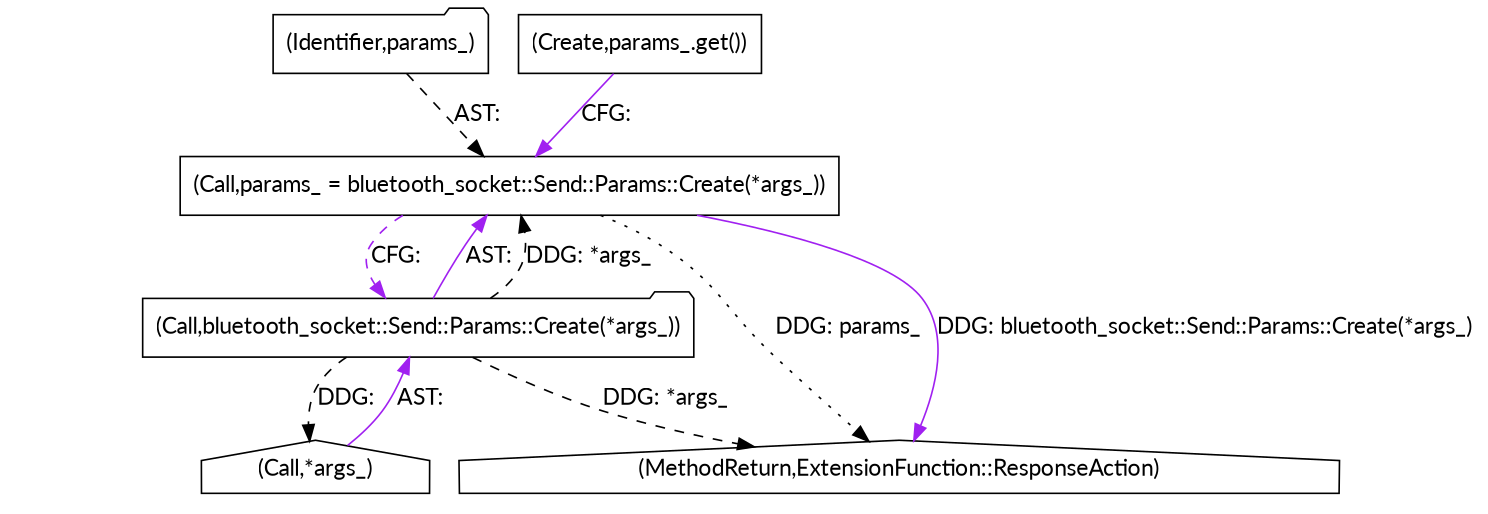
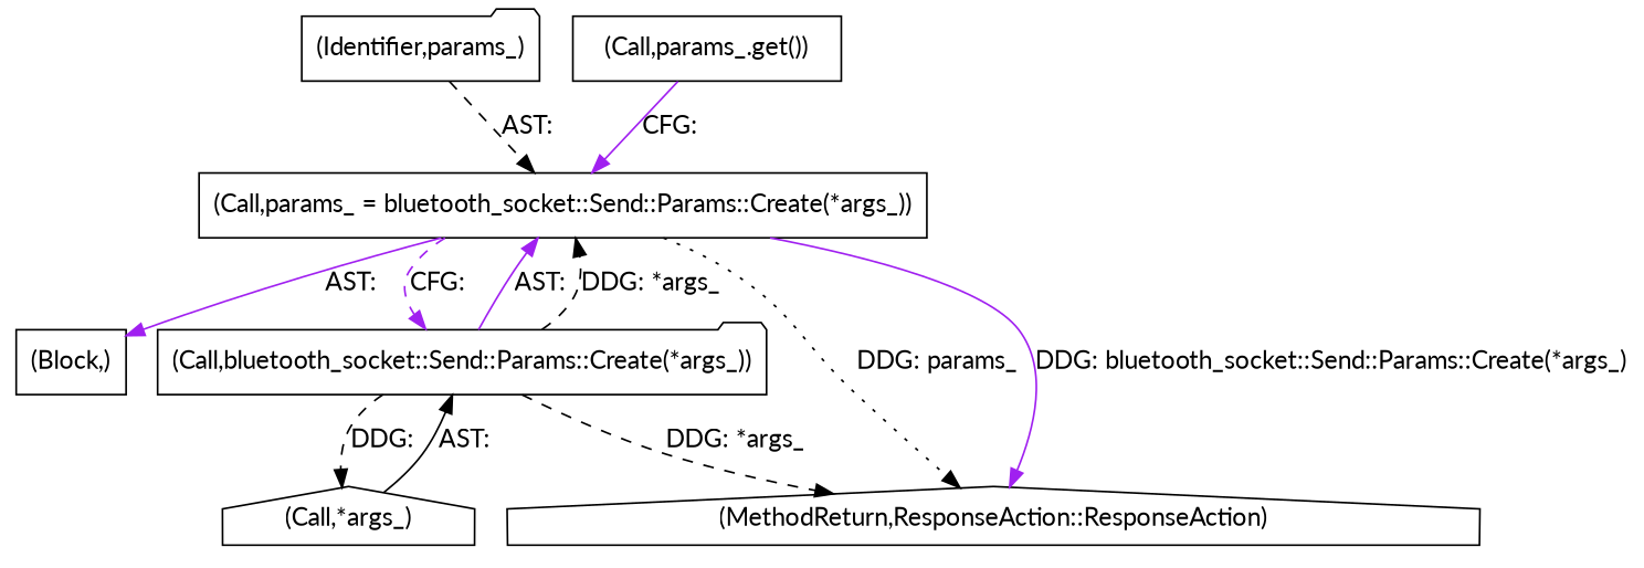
  digraph {
    fontname=Lato
    node [fontname=Lato shape=box]
    edge [color=black fontname=Lato style=dashed]
    n1 [label="(Call,params_ = bluetooth_socket::Send::Params::Create(*args_))"]
    n2 [label="(Call,bluetooth_socket::Send::Params::Create(*args_))" shape=folder]
-   n4 [label="(MethodReturn,ExtensionFunction::ResponseAction)" shape=house]
+   n3 [label="(Block,)"]
+   n4 [label="(MethodReturn,ResponseAction::ResponseAction)" shape=house]
    n5 [label="(Call,*args_)" shape=house]
    n6 [label="(Identifier,params_)" shape=folder]
-   n7 [label="(Create,params_.get())"]
+   n7 [label="(Call,params_.get())"]
    n1 -> n2 [color=purple label="CFG: "]
+   n1 -> n3 [color=purple label="AST: " style=solid]
    n1 -> n4 [label="DDG: params_" style=dotted]
    n1 -> n4 [color=purple label="DDG: bluetooth_socket::Send::Params::Create(*args_)" style=solid]
    n2 -> n1 [color=purple label="AST: " style=solid]
    n2 -> n1 [label="DDG: *args_"]
    n2 -> n4 [label="DDG: *args_"]
    n2 -> n5 [label="DDG: "]
-   n5 -> n2 [color=purple label="AST: " style=solid]
+   n5 -> n2 [label="AST: " style=solid]
    n6 -> n1 [label="AST: "]
    n7 -> n1 [color=purple label="CFG: " style=solid]
  }
